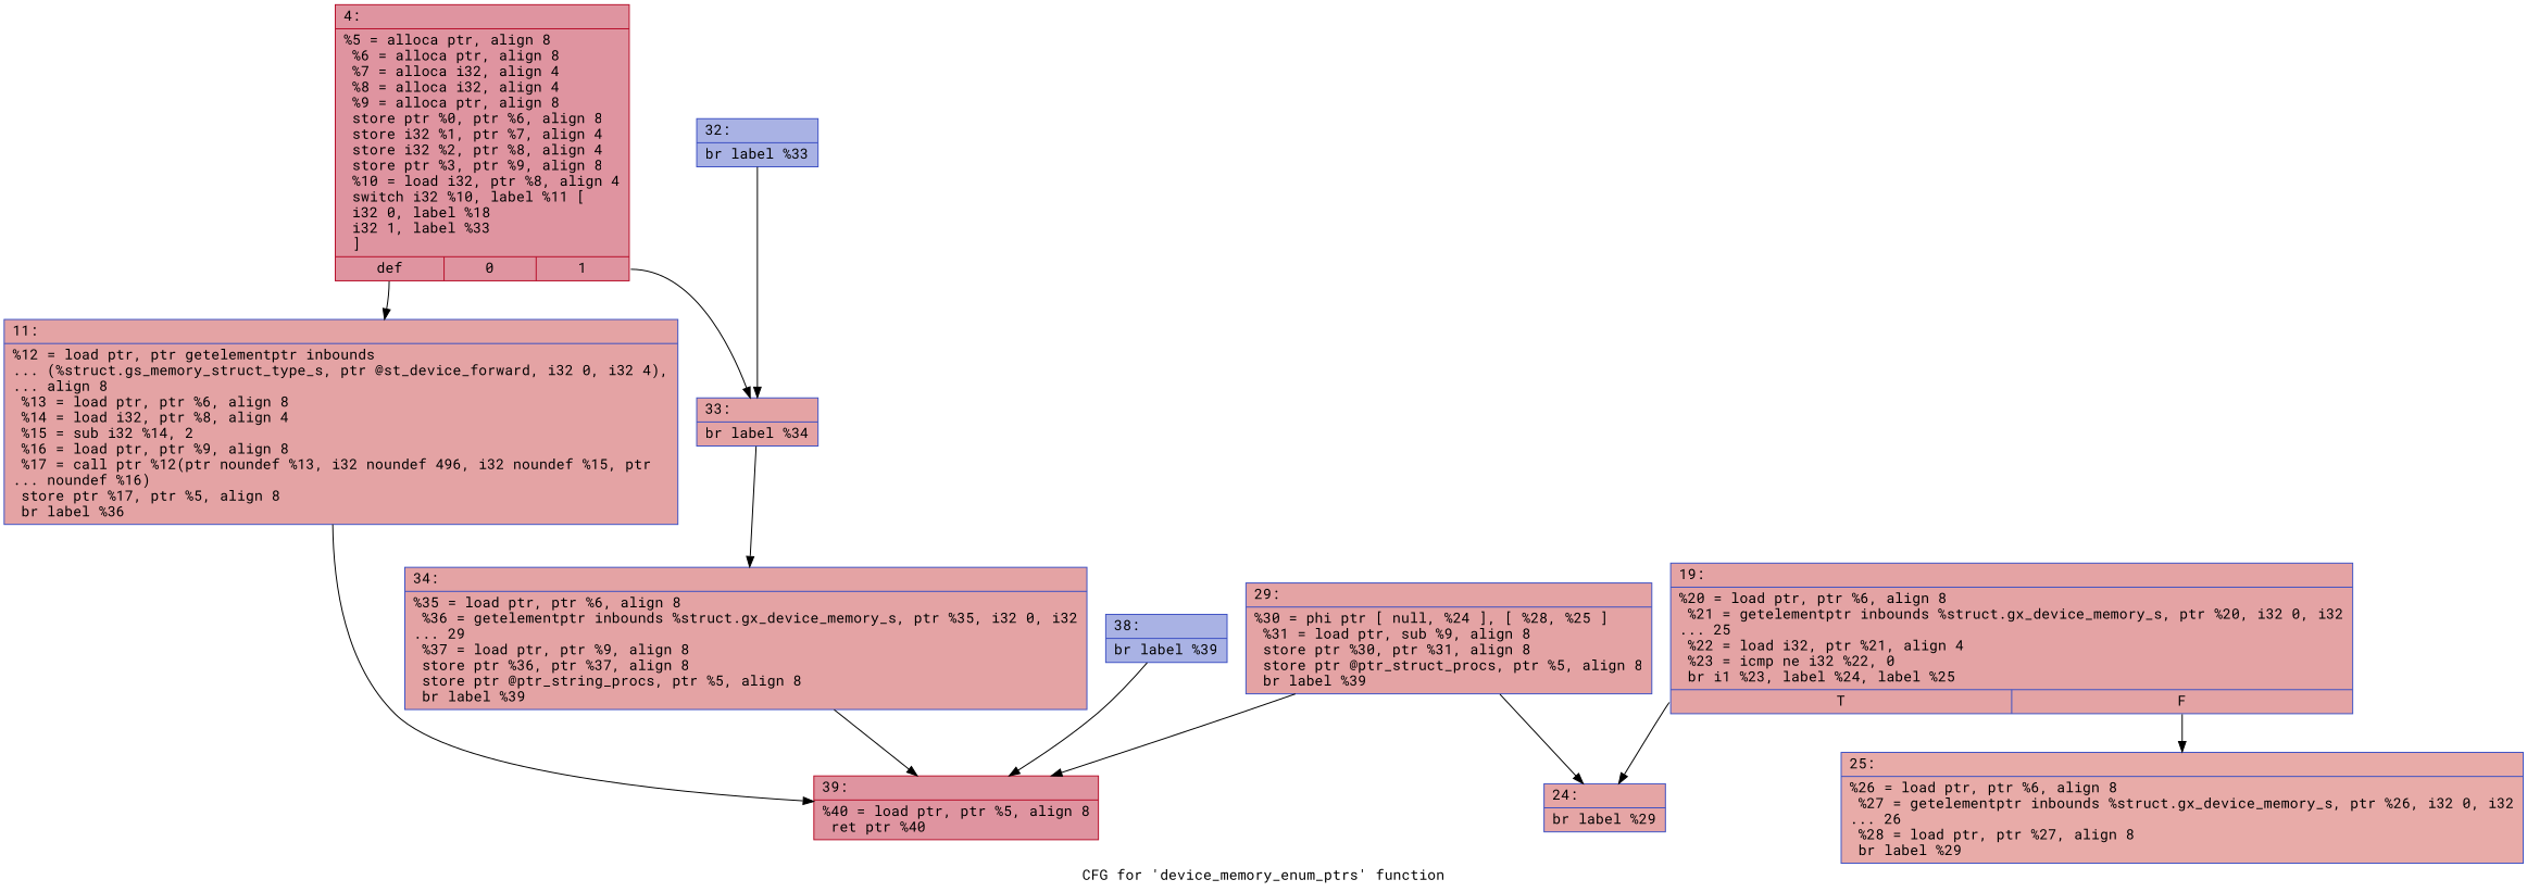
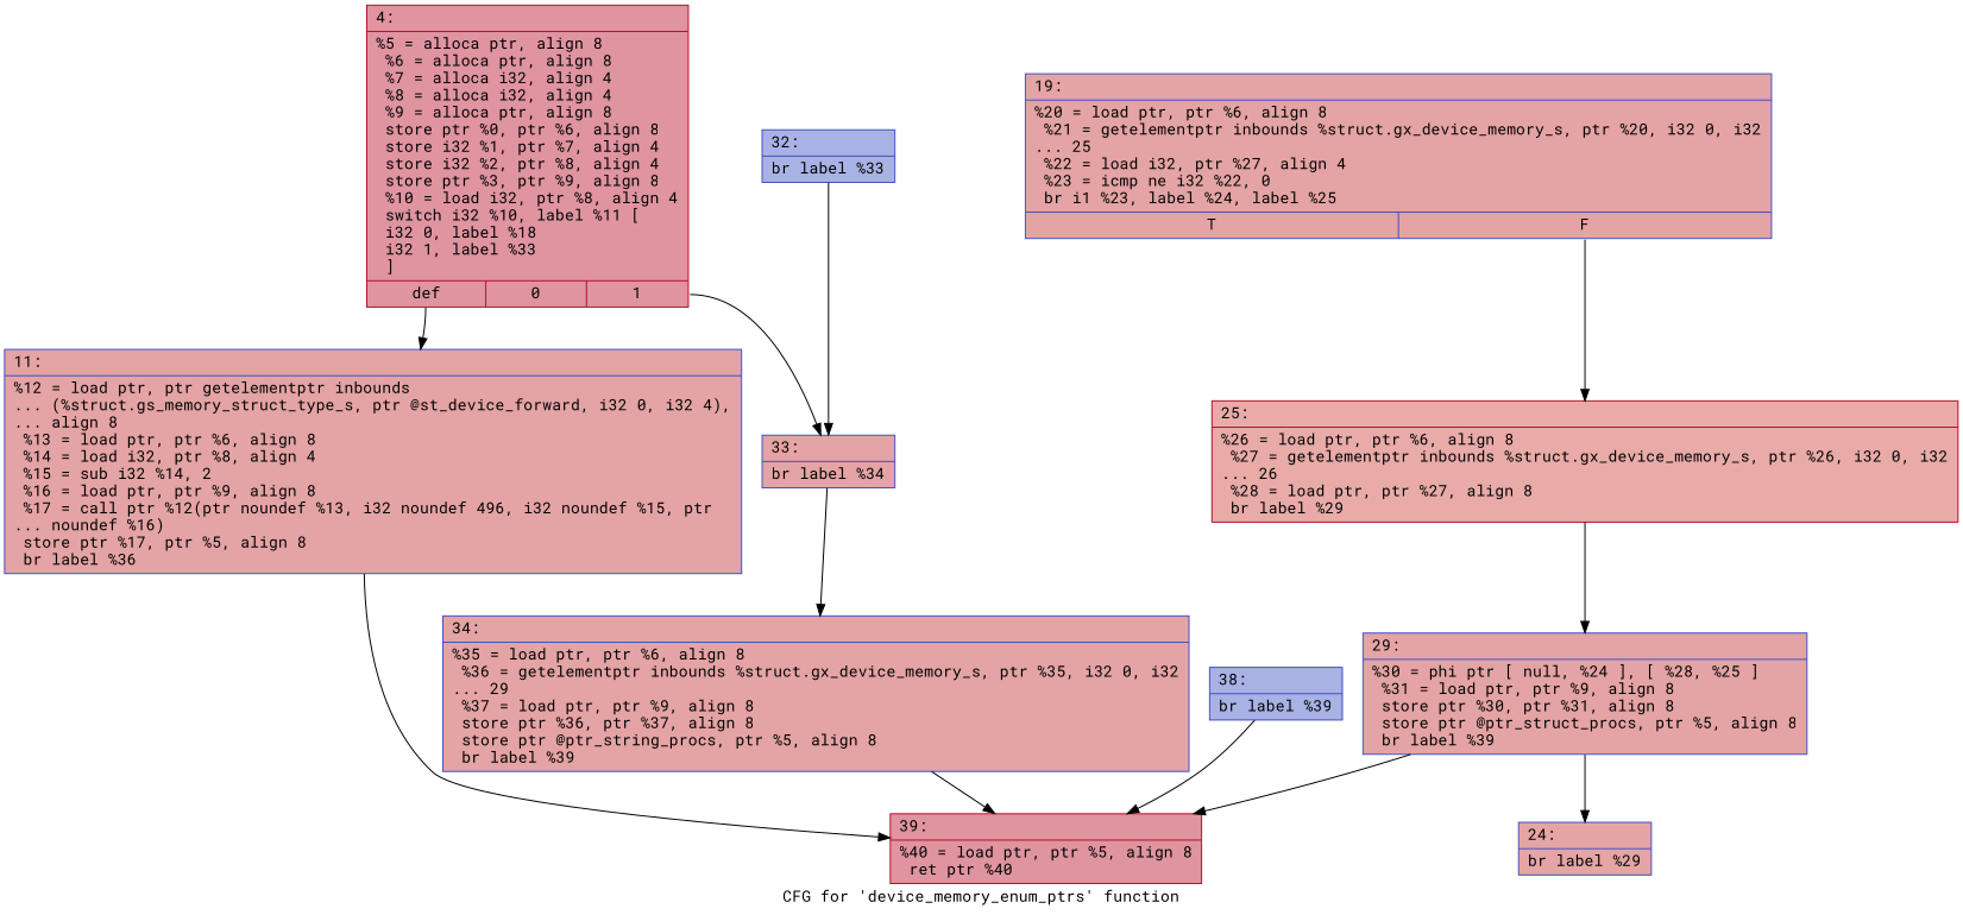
  digraph {
    fontname="Roboto Mono"
    label="CFG for 'device_memory_enum_ptrs' function"
    node [color="#3d50c3ff" fillcolor="#c32e3170" fontname="Roboto Mono" shape=record style=filled]
    edge [fontname="Roboto Mono"]
    n1 [color="#b70d28ff" fillcolor="#b70d2870" label="{4:\l|  %5 = alloca ptr, align 8\l  %6 = alloca ptr, align 8\l  %7 = alloca i32, align 4\l  %8 = alloca i32, align 4\l  %9 = alloca ptr, align 8\l  store ptr %0, ptr %6, align 8\l  store i32 %1, ptr %7, align 4\l  store i32 %2, ptr %8, align 4\l  store ptr %3, ptr %9, align 8\l  %10 = load i32, ptr %8, align 4\l  switch i32 %10, label %11 [\l    i32 0, label %18\l    i32 1, label %33\l  ]\l|{<s0>def|<s1>0|<s2>1}}"]
    n2 [label="{11:\l|  %12 = load ptr, ptr getelementptr inbounds\l... (%struct.gs_memory_struct_type_s, ptr @st_device_forward, i32 0, i32 4),\l... align 8\l  %13 = load ptr, ptr %6, align 8\l  %14 = load i32, ptr %8, align 4\l  %15 = sub i32 %14, 2\l  %16 = load ptr, ptr %9, align 8\l  %17 = call ptr %12(ptr noundef %13, i32 noundef 496, i32 noundef %15, ptr\l... noundef %16)\l  store ptr %17, ptr %5, align 8\l  br label %36\l}"]
    n3 [label="{33:\l|  br label %34\l}"]
    n4 [color="#b70d28ff" fillcolor="#b70d2870" label="{39:\l|  %40 = load ptr, ptr %5, align 8\l  ret ptr %40\l}"]
    n5 [label="{34:\l|  %35 = load ptr, ptr %6, align 8\l  %36 = getelementptr inbounds %struct.gx_device_memory_s, ptr %35, i32 0, i32\l... 29\l  %37 = load ptr, ptr %9, align 8\l  store ptr %36, ptr %37, align 8\l  store ptr @ptr_string_procs, ptr %5, align 8\l  br label %39\l}"]
-   n6 [label="{19:\l|  %20 = load ptr, ptr %6, align 8\l  %21 = getelementptr inbounds %struct.gx_device_memory_s, ptr %20, i32 0, i32\l... 25\l  %22 = load i32, ptr %21, align 4\l  %23 = icmp ne i32 %22, 0\l  br i1 %23, label %24, label %25\l|{<s0>T|<s1>F}}"]
+   n6 [label="{19:\l|  %20 = load ptr, ptr %6, align 8\l  %21 = getelementptr inbounds %struct.gx_device_memory_s, ptr %20, i32 0, i32\l... 25\l  %22 = load i32, ptr %27, align 4\l  %23 = icmp ne i32 %22, 0\l  br i1 %23, label %24, label %25\l|{<s0>T|<s1>F}}"]
    n7 [fillcolor="#c5333470" label="{24:\l|  br label %29\l}"]
-   n8 [fillcolor="#cc403a70" label="{25:\l|  %26 = load ptr, ptr %6, align 8\l  %27 = getelementptr inbounds %struct.gx_device_memory_s, ptr %26, i32 0, i32\l... 26\l  %28 = load ptr, ptr %27, align 8\l  br label %29\l}"]
-   n9 [label="{29:\l|  %30 = phi ptr [ null, %24 ], [ %28, %25 ]\l  %31 = load ptr, sub %9, align 8\l  store ptr %30, ptr %31, align 8\l  store ptr @ptr_struct_procs, ptr %5, align 8\l  br label %39\l}"]
+   n8 [color="#b70d28ff" fillcolor="#cc403a70" label="{25:\l|  %26 = load ptr, ptr %6, align 8\l  %27 = getelementptr inbounds %struct.gx_device_memory_s, ptr %26, i32 0, i32\l... 26\l  %28 = load ptr, ptr %27, align 8\l  br label %29\l}"]
+   n9 [label="{29:\l|  %30 = phi ptr [ null, %24 ], [ %28, %25 ]\l  %31 = load ptr, ptr %9, align 8\l  store ptr %30, ptr %31, align 8\l  store ptr @ptr_struct_procs, ptr %5, align 8\l  br label %39\l}"]
    n10 [fillcolor="#3d50c370" label="{32:\l|  br label %33\l}"]
    n11 [fillcolor="#3d50c370" label="{38:\l|  br label %39\l}"]
    n1 -> n2 [tailport=s0]
    n1 -> n3 [tailport=s2]
    n2 -> n4
    n3 -> n5
    n5 -> n4
-   n6 -> n7 [tailport=s0]
    n6 -> n8 [tailport=s1]
+   n8 -> n9
    n9 -> n4
    n9 -> n7
    n10 -> n3
    n11 -> n4
  }
